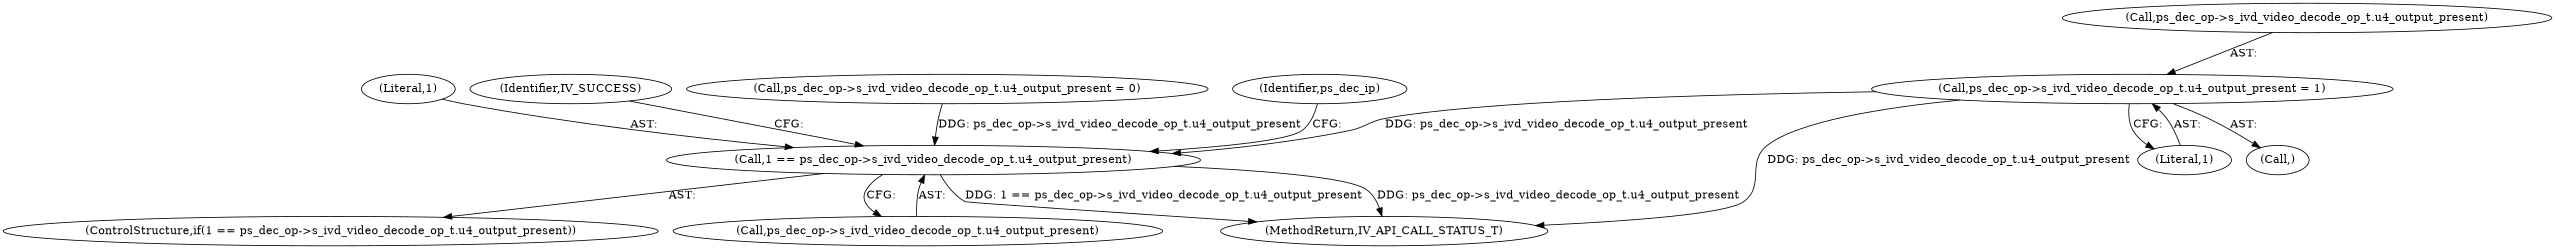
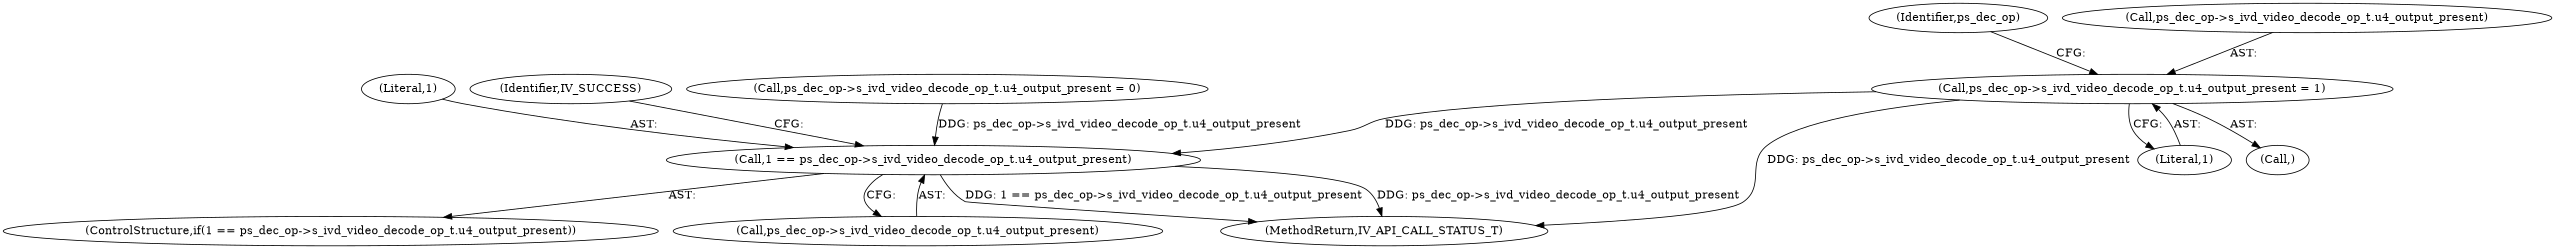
  digraph {
    n1 [label="(Call,ps_dec_op->s_ivd_video_decode_op_t.u4_output_present = 1)"]
    n2 [label="(Call,1 == ps_dec_op->s_ivd_video_decode_op_t.u4_output_present)"]
    n3 [label="(Literal,1)"]
    n4 [label="(Call,)"]
    n5 [label="(MethodReturn,IV_API_CALL_STATUS_T)"]
    n6 [label="(ControlStructure,if(1 == ps_dec_op->s_ivd_video_decode_op_t.u4_output_present))"]
    n7 [label="(Call,ps_dec_op->s_ivd_video_decode_op_t.u4_output_present)"]
    n8 [label="(Literal,1)"]
    n9 [label="(Identifier,IV_SUCCESS)"]
+   n10 [label="(Identifier,ps_dec_op)"]
    n11 [label="(Call,ps_dec_op->s_ivd_video_decode_op_t.u4_output_present)"]
    n12 [label="(Call,ps_dec_op->s_ivd_video_decode_op_t.u4_output_present = 0)"]
-   n13 [label="(Identifier,ps_dec_ip)"]
    n1 -> n2 [label="DDG: ps_dec_op->s_ivd_video_decode_op_t.u4_output_present"]
    n1 -> n3 [label="CFG: "]
    n1 -> n4 [label="AST: "]
    n1 -> n5 [label="DDG: ps_dec_op->s_ivd_video_decode_op_t.u4_output_present"]
    n2 -> n5 [label="DDG: ps_dec_op->s_ivd_video_decode_op_t.u4_output_present"]
    n2 -> n5 [label="DDG: 1 == ps_dec_op->s_ivd_video_decode_op_t.u4_output_present"]
    n2 -> n6 [label="AST: "]
    n2 -> n7 [label="CFG: "]
    n3 -> n1 [label="AST: "]
    n7 -> n2 [label="AST: "]
    n8 -> n2 [label="AST: "]
    n9 -> n2 [label="CFG: "]
+   n10 -> n1 [label="CFG: "]
    n11 -> n1 [label="AST: "]
    n12 -> n2 [label="DDG: ps_dec_op->s_ivd_video_decode_op_t.u4_output_present"]
-   n13 -> n2 [label="CFG: "]
  }
